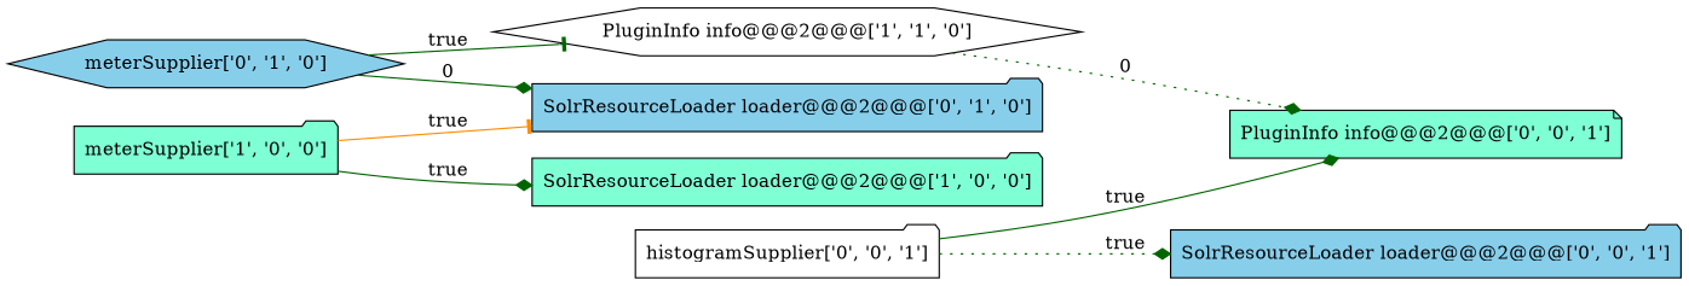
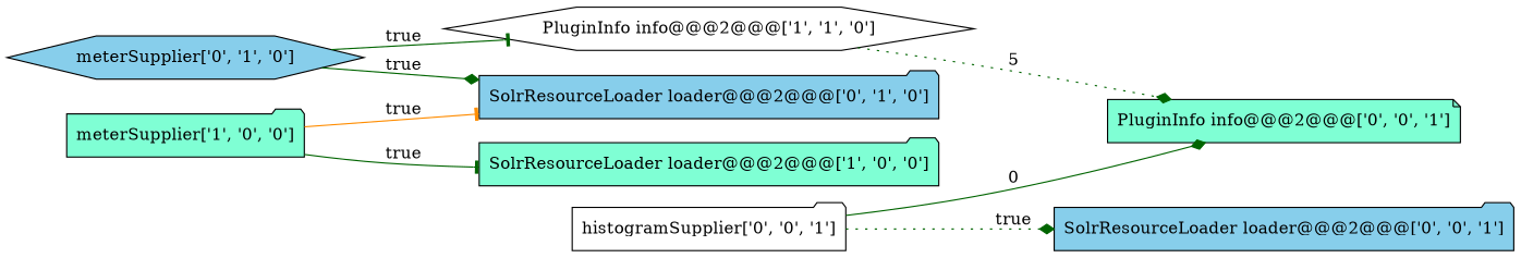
  digraph {
    rankdir=LR
    node [fillcolor=skyblue shape=folder style=filled]
    edge [arrowhead=diamond color=darkgreen style=solid]
    n1 [label="meterSupplier['0', '1', '0']" shape=hexagon]
    n2 [label="SolrResourceLoader loader@@@2@@@['0', '1', '0']"]
    n3 [fillcolor=white label="PluginInfo info@@@2@@@['1', '1', '0']" shape=hexagon]
    n4 [fillcolor=aquamarine label="PluginInfo info@@@2@@@['0', '0', '1']" shape=note]
    n5 [fillcolor=aquamarine label="SolrResourceLoader loader@@@2@@@['1', '0', '0']"]
    n6 [fillcolor=aquamarine label="meterSupplier['1', '0', '0']"]
    n7 [fillcolor=white label="histogramSupplier['0', '0', '1']"]
    n8 [label="SolrResourceLoader loader@@@2@@@['0', '0', '1']"]
-   n1 -> n2 [label=0]
+   n1 -> n2 [label=true]
    n1 -> n3 [arrowhead=tee label=true]
-   n3 -> n4 [label=0 style=dotted]
+   n3 -> n4 [label=5 style=dotted]
    n6 -> n2 [arrowhead=tee color=darkorange label=true]
-   n6 -> n5 [label=true]
-   n7 -> n4 [label=true]
+   n6 -> n5 [arrowhead=tee label=true]
+   n7 -> n4 [label=0]
    n7 -> n8 [label=true style=dotted]
  }
